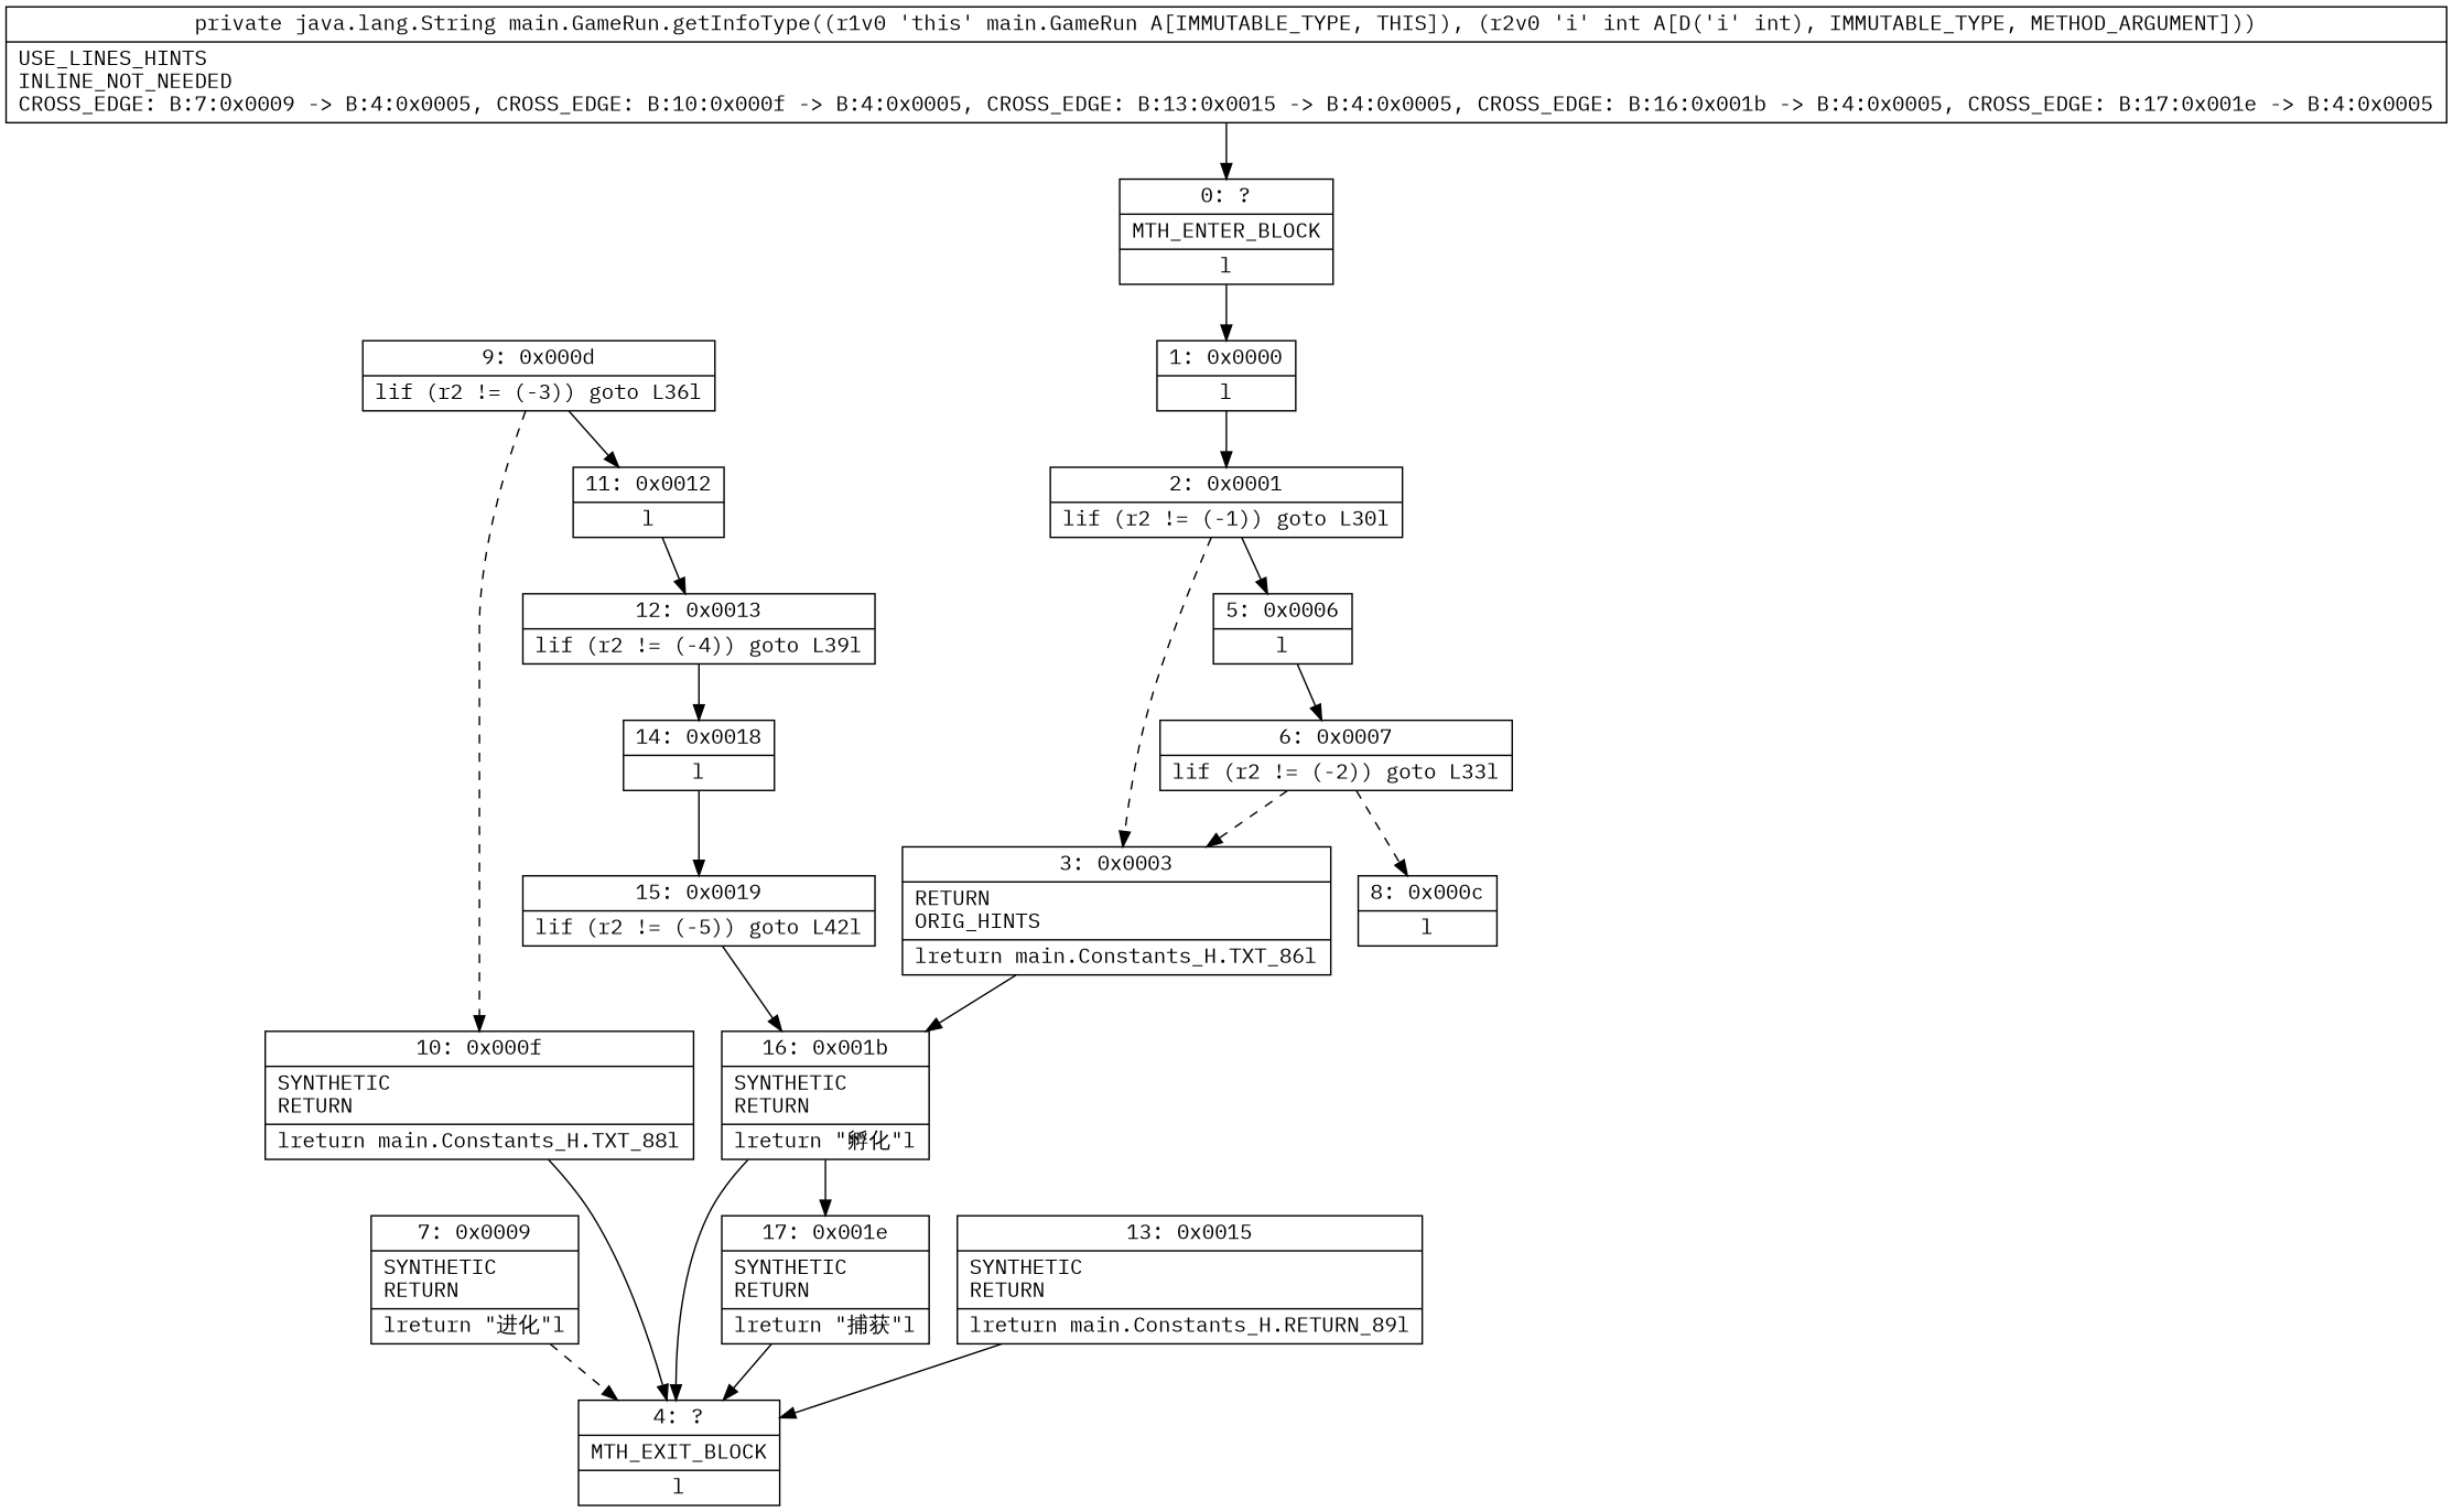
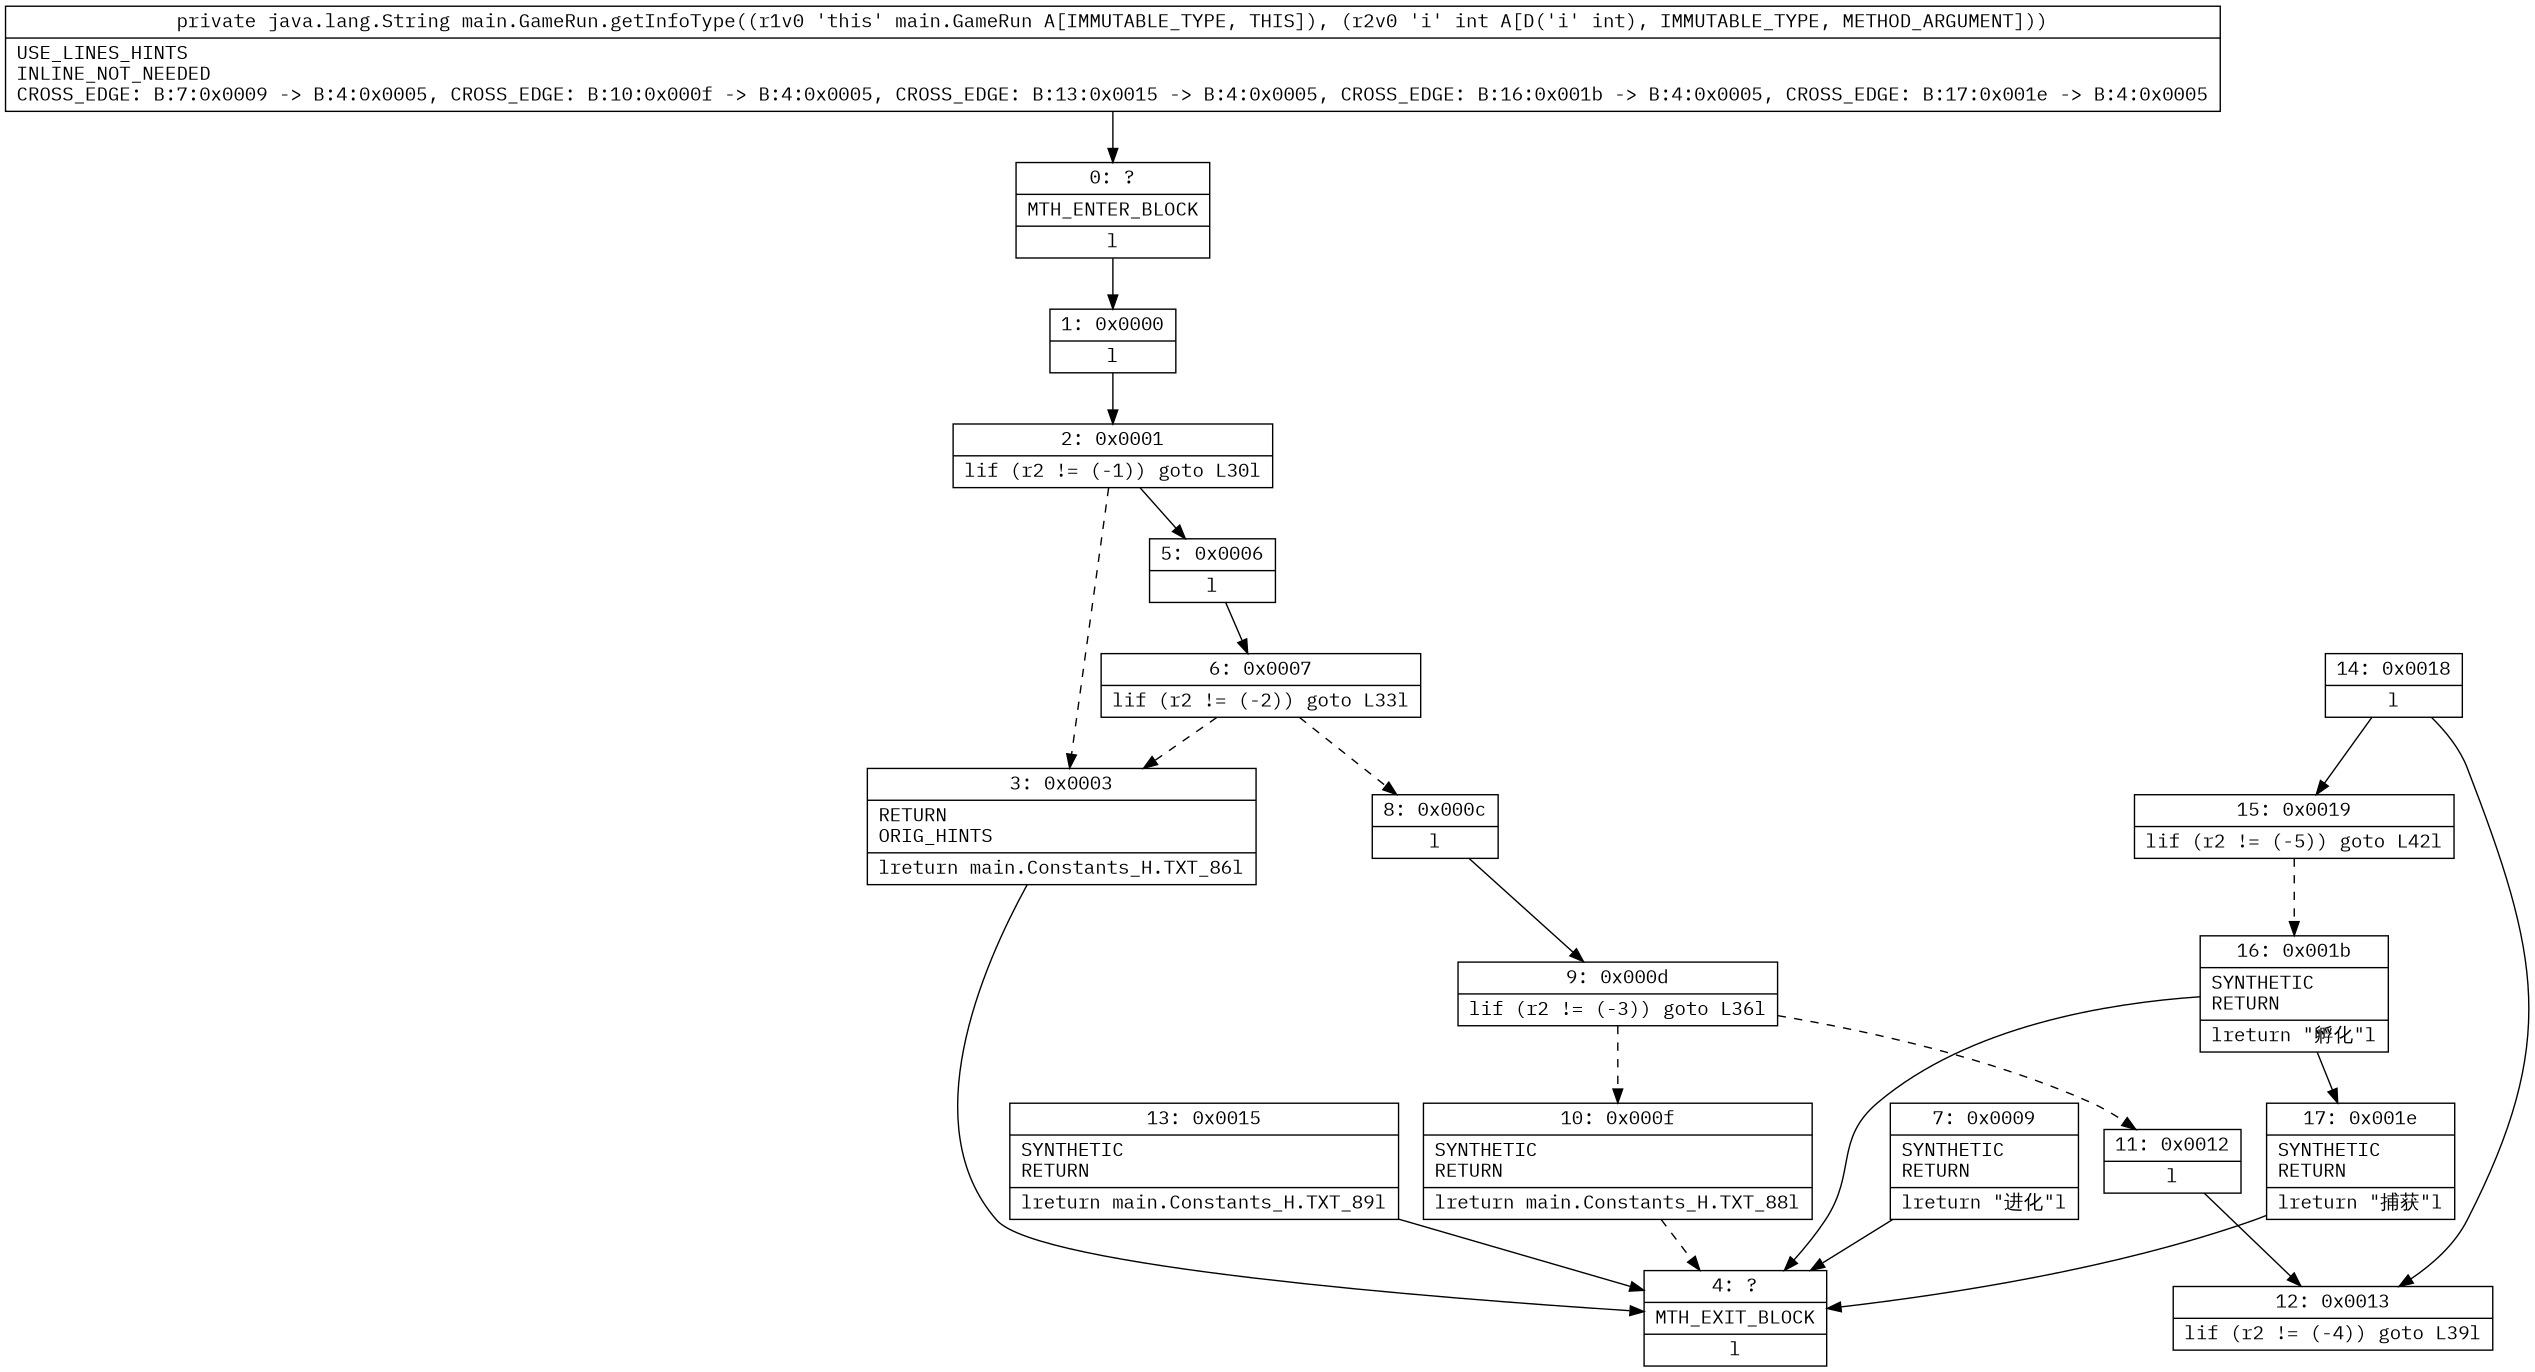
  digraph {
    fontname="IBM Plex Mono"
    node [fontname="IBM Plex Mono" shape=record]
    edge [fontname="IBM Plex Mono"]
    n1 [label="{0\:\ ?|MTH_ENTER_BLOCK\l|l}"]
    n2 [label="{1\:\ 0x0000|l}"]
    n3 [label="{2\:\ 0x0001|lif (r2 != (\-1)) goto L30l}"]
    n4 [label="{3\:\ 0x0003|RETURN\lORIG_HINTS\l|lreturn main.Constants_H.TXT_86l}"]
    n5 [label="{5\:\ 0x0006|l}"]
    n6 [label="{4\:\ ?|MTH_EXIT_BLOCK\l|l}"]
    n7 [label="{6\:\ 0x0007|lif (r2 != (\-2)) goto L33l}"]
    n8 [label="{8\:\ 0x000c|l}"]
    n9 [label="{7\:\ 0x0009|SYNTHETIC\lRETURN\l|lreturn \"进化\"l}"]
    n10 [label="{9\:\ 0x000d|lif (r2 != (\-3)) goto L36l}"]
    n11 [label="{10\:\ 0x000f|SYNTHETIC\lRETURN\l|lreturn main.Constants_H.TXT_88l}"]
    n12 [label="{11\:\ 0x0012|l}"]
    n13 [label="{12\:\ 0x0013|lif (r2 != (\-4)) goto L39l}"]
    n14 [label="{14\:\ 0x0018|l}"]
-   n15 [label="{13\:\ 0x0015|SYNTHETIC\lRETURN\l|lreturn main.Constants_H.RETURN_89l}"]
+   n15 [label="{13\:\ 0x0015|SYNTHETIC\lRETURN\l|lreturn main.Constants_H.TXT_89l}"]
    n16 [label="{15\:\ 0x0019|lif (r2 != (\-5)) goto L42l}"]
    n17 [label="{16\:\ 0x001b|SYNTHETIC\lRETURN\l|lreturn \"孵化\"l}"]
    n18 [label="{17\:\ 0x001e|SYNTHETIC\lRETURN\l|lreturn \"捕获\"l}"]
    n19 [label="{private java.lang.String main.GameRun.getInfoType((r1v0 'this' main.GameRun A[IMMUTABLE_TYPE, THIS]), (r2v0 'i' int A[D('i' int), IMMUTABLE_TYPE, METHOD_ARGUMENT]))  | USE_LINES_HINTS\lINLINE_NOT_NEEDED\lCROSS_EDGE: B:7:0x0009 \-\> B:4:0x0005, CROSS_EDGE: B:10:0x000f \-\> B:4:0x0005, CROSS_EDGE: B:13:0x0015 \-\> B:4:0x0005, CROSS_EDGE: B:16:0x001b \-\> B:4:0x0005, CROSS_EDGE: B:17:0x001e \-\> B:4:0x0005\l}"]
    n1 -> n2
    n2 -> n3
    n3 -> n4 [style=dashed]
    n3 -> n5
-   n4 -> n17
+   n4 -> n6
    n5 -> n7
    n7 -> n4 [style=dashed]
    n7 -> n8 [style=dashed]
-   n9 -> n6 [style=dashed]
+   n8 -> n10
+   n9 -> n6
    n10 -> n11 [style=dashed]
-   n10 -> n12
-   n11 -> n6
+   n10 -> n12 [style=dashed]
+   n11 -> n6 [style=dashed]
    n12 -> n13
-   n13 -> n14
+   n14 -> n13
    n14 -> n16
    n15 -> n6
-   n16 -> n17 [style=solid]
+   n16 -> n17 [style=dashed]
    n17 -> n6
    n17 -> n18
    n18 -> n6
    n19 -> n1
  }
